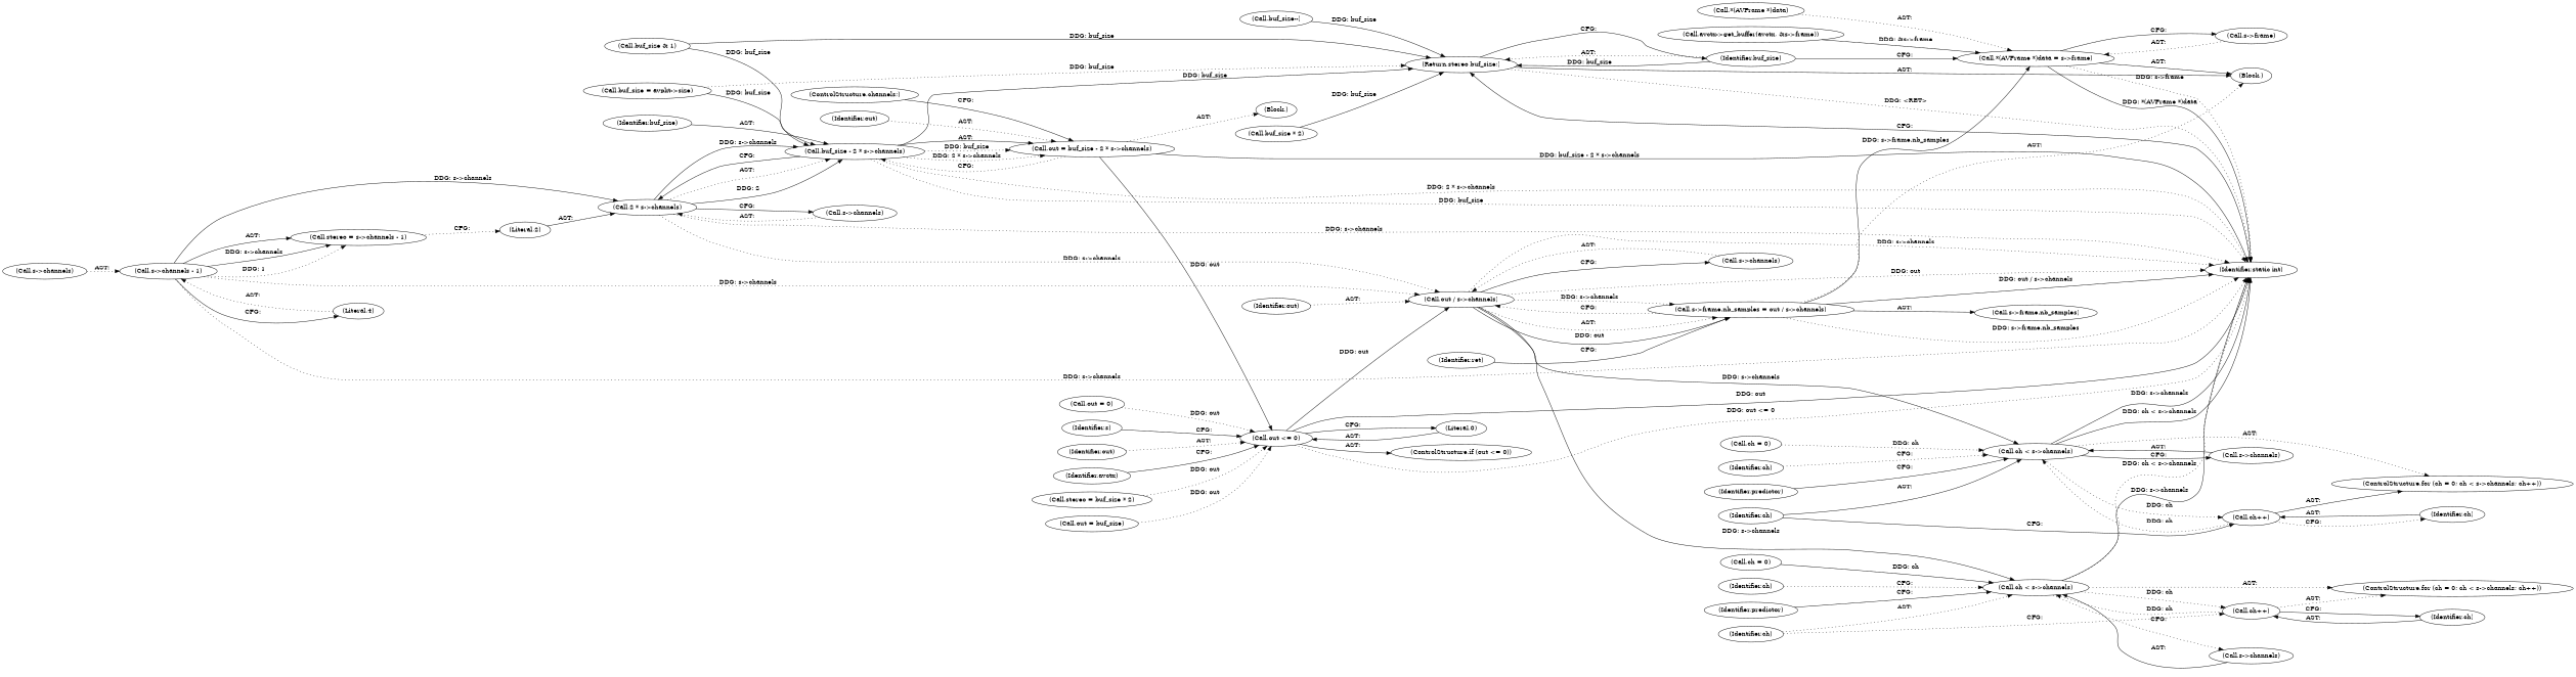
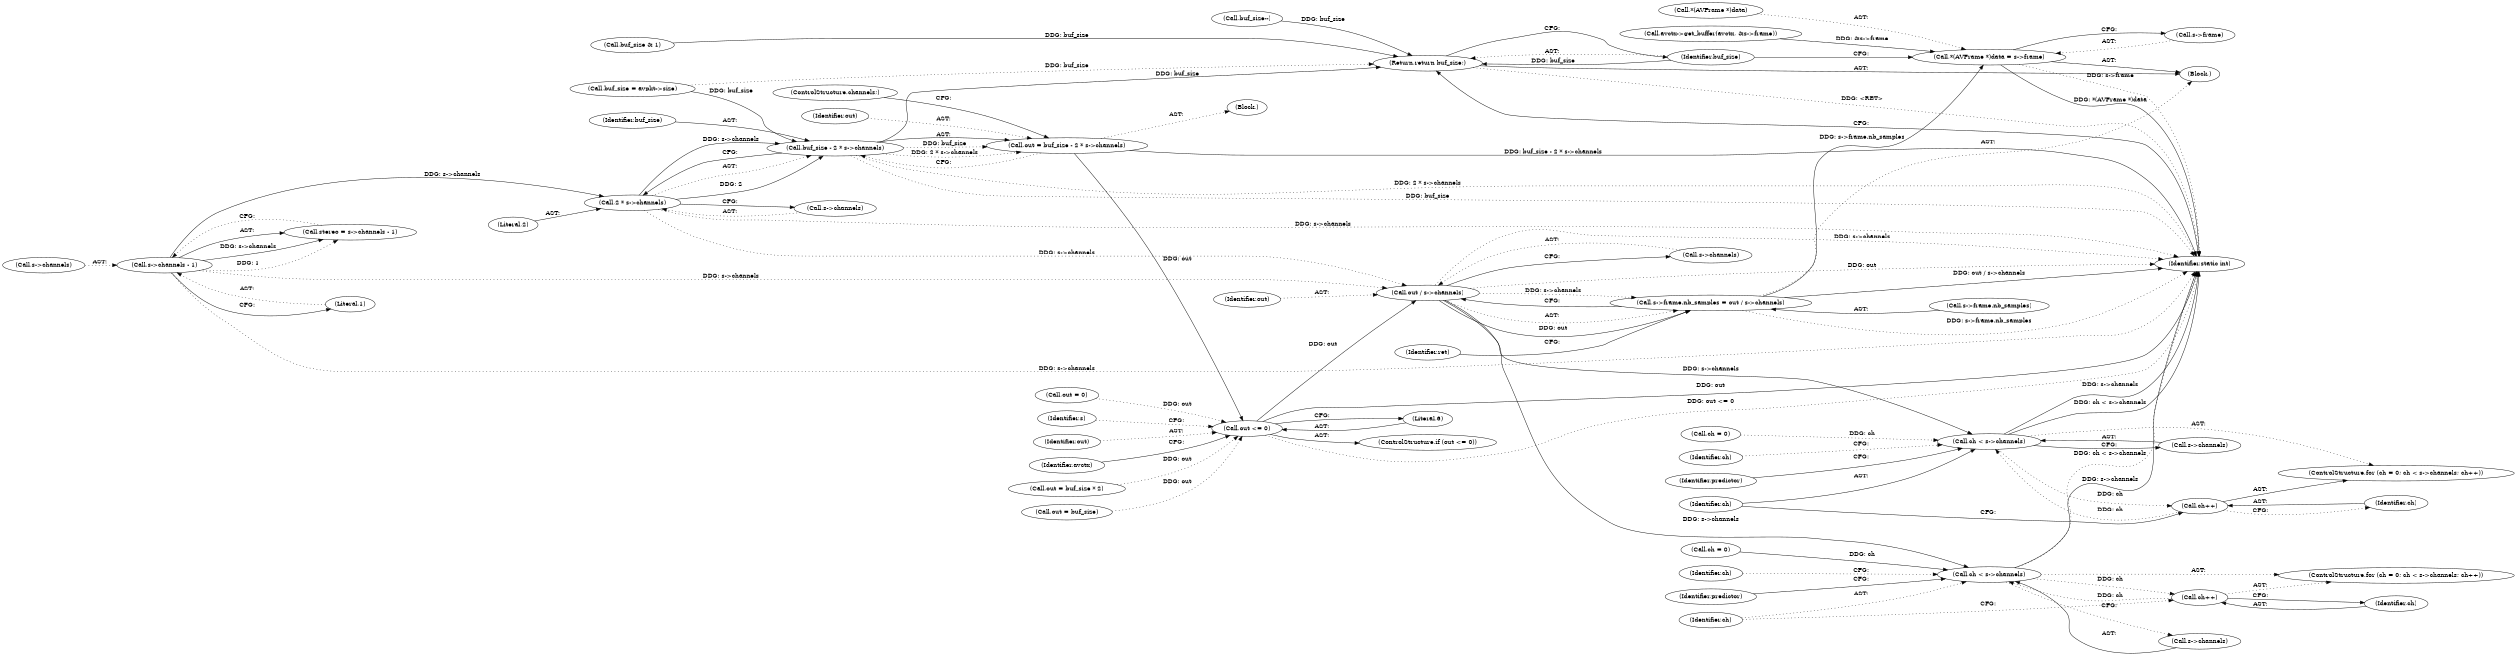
  digraph {
    rankdir=LR
    edge [style=solid]
    n1 [label="(Call,2 * s->channels)"]
    n2 [label="(Call,buf_size - 2 * s->channels)"]
    n3 [label="(Call,out / s->channels)"]
    n4 [label="(Call,s->channels)"]
    n5 [label="(Identifier,static int)"]
    n6 [label="(Call,out = buf_size - 2 * s->channels)"]
-   n7 [label="(Return,stereo buf_size;)"]
+   n7 [label="(Return,return buf_size;)"]
    n8 [label="(Call,s->frame.nb_samples = out / s->channels)"]
    n9 [label="(Call,ch < s->channels)"]
    n10 [label="(Call,ch < s->channels)"]
    n11 [label="(Call,s->channels)"]
    n12 [label="(Call,s->channels - 1)"]
-   n13 [label="(Literal,4)"]
+   n13 [label="(Literal,1)"]
    n14 [label="(Call,stereo = s->channels - 1)"]
    n15 [label="(Call,out <= 0)"]
    n16 [label="(Block,)"]
    n17 [label="(Block,)"]
    n18 [label="(Identifier,buf_size)"]
    n19 [label="(ControlStructure,if (out <= 0))"]
-   n20 [label="(Literal,0)"]
+   n20 [label="(Literal,6)"]
    n21 [label="(Call,*(AVFrame *)data = s->frame)"]
    n22 [label="(Call,ch++)"]
    n23 [label="(ControlStructure,for (ch = 0; ch < s->channels; ch++))"]
    n24 [label="(Call,s->channels)"]
    n25 [label="(Call,ch++)"]
    n26 [label="(Call,s->channels)"]
    n27 [label="(ControlStructure,for (ch = 0; ch < s->channels; ch++))"]
    n28 [label="(Call,s->frame)"]
    n29 [label="(Identifier,ch)"]
    n30 [label="(Identifier,ch)"]
    n31 [label="(Identifier,ch)"]
    n32 [label="(Call,*(AVFrame *)data)"]
    n33 [label="(Identifier,s)"]
    n34 [label="(Identifier,out)"]
    n35 [label="(Call,avctx->get_buffer(avctx, &s->frame))"]
-   n36 [label="(Call,buf_size * 2)"]
    n37 [label="(Identifier,predictor)"]
    n38 [label="(Call,ch = 0)"]
    n39 [label="(Identifier,out)"]
    n40 [label="(ControlStructure,channels;)"]
    n41 [label="(Identifier,avctx)"]
    n42 [label="(Call,buf_size--)"]
    n43 [label="(Identifier,out)"]
    n44 [label="(Identifier,ret)"]
    n45 [label="(Call,buf_size & 1)"]
    n46 [label="(Literal,2)"]
-   n47 [label="(Call,stereo = buf_size * 2)"]
+   n47 [label="(Call,out = buf_size * 2)"]
    n48 [label="(Identifier,ch)"]
    n49 [label="(Call,ch = 0)"]
    n50 [label="(Call,s->frame.nb_samples)"]
    n51 [label="(Identifier,ch)"]
    n52 [label="(Identifier,buf_size)"]
    n53 [label="(Call,out = buf_size)"]
    n54 [label="(Identifier,predictor)"]
    n55 [label="(Call,buf_size = avpkt->size)"]
    n56 [label="(Call,s->channels)"]
    n57 [label="(Call,out = 0)"]
    n58 [label="(Identifier,ch)"]
    n1 -> n2 [label="AST: " style=dotted]
    n1 -> n2 [label="DDG: 2"]
    n1 -> n2 [label="DDG: s->channels"]
    n1 -> n3 [label="DDG: s->channels" style=dotted]
    n1 -> n4 [label="CFG: "]
    n1 -> n5 [label="DDG: s->channels" style=dotted]
    n2 -> n1 [label="CFG: "]
    n2 -> n5 [label="DDG: 2 * s->channels" style=dotted]
    n2 -> n5 [label="DDG: buf_size" style=dotted]
    n2 -> n6 [label="AST: "]
    n2 -> n6 [label="DDG: buf_size" style=dotted]
    n2 -> n6 [label="DDG: 2 * s->channels" style=dotted]
    n2 -> n7 [label="DDG: buf_size"]
    n3 -> n5 [label="DDG: s->channels" style=dotted]
    n3 -> n5 [label="DDG: out" style=dotted]
    n3 -> n8 [label="AST: " style=dotted]
    n3 -> n8 [label="DDG: out"]
    n3 -> n8 [label="DDG: s->channels" style=dotted]
    n3 -> n9 [label="DDG: s->channels"]
    n3 -> n10 [label="DDG: s->channels"]
    n3 -> n11 [label="CFG: "]
    n4 -> n1 [label="AST: " style=dotted]
    n5 -> n7 [label="CFG: "]
    n6 -> n2 [label="CFG: " style=dotted]
    n6 -> n5 [label="DDG: buf_size - 2 * s->channels"]
    n6 -> n15 [label="DDG: out"]
    n6 -> n16 [label="AST: " style=dotted]
    n7 -> n5 [label="DDG: <RET>" style=dotted]
    n7 -> n17 [label="AST: "]
    n7 -> n18 [label="CFG: "]
-   n8 -> n3 [label="CFG: " style=dotted]
+   n8 -> n3 [label="CFG: "]
    n8 -> n5 [label="DDG: out / s->channels"]
    n8 -> n5 [label="DDG: s->frame.nb_samples" style=dotted]
    n8 -> n17 [label="AST: " style=dotted]
    n8 -> n21 [label="DDG: s->frame.nb_samples"]
    n9 -> n5 [label="DDG: s->channels"]
    n9 -> n5 [label="DDG: ch < s->channels"]
    n9 -> n22 [label="DDG: ch" style=dotted]
    n9 -> n23 [label="AST: " style=dotted]
    n9 -> n24 [label="CFG: "]
    n10 -> n5 [label="DDG: ch < s->channels" style=dotted]
    n10 -> n5 [label="DDG: s->channels"]
    n10 -> n25 [label="DDG: ch" style=dotted]
    n10 -> n26 [label="CFG: " style=dotted]
    n10 -> n27 [label="AST: " style=dotted]
    n11 -> n3 [label="AST: " style=dotted]
    n12 -> n1 [label="DDG: s->channels"]
    n12 -> n3 [label="DDG: s->channels" style=dotted]
    n12 -> n5 [label="DDG: s->channels" style=dotted]
    n12 -> n13 [label="CFG: "]
    n12 -> n14 [label="AST: "]
    n12 -> n14 [label="DDG: s->channels"]
    n12 -> n14 [label="DDG: 1" style=dotted]
    n13 -> n12 [label="AST: " style=dotted]
-   n14 -> n46 [label="CFG: " style=dotted]
+   n14 -> n12 [label="CFG: " style=dotted]
    n15 -> n3 [label="DDG: out"]
    n15 -> n5 [label="DDG: out <= 0" style=dotted]
    n15 -> n5 [label="DDG: out"]
    n15 -> n19 [label="AST: "]
    n15 -> n20 [label="CFG: "]
    n18 -> n7 [label="AST: " style=dotted]
    n18 -> n7 [label="DDG: buf_size"]
    n18 -> n21 [label="CFG: "]
    n20 -> n15 [label="AST: "]
    n21 -> n5 [label="DDG: *(AVFrame *)data"]
    n21 -> n5 [label="DDG: s->frame" style=dotted]
    n21 -> n17 [label="AST: "]
    n21 -> n28 [label="CFG: "]
    n22 -> n9 [label="DDG: ch" style=dotted]
    n22 -> n23 [label="AST: "]
    n22 -> n29 [label="CFG: " style=dotted]
    n24 -> n9 [label="AST: "]
    n25 -> n10 [label="DDG: ch" style=dotted]
    n25 -> n27 [label="AST: " style=dotted]
    n25 -> n30 [label="CFG: "]
    n26 -> n10 [label="AST: "]
    n28 -> n21 [label="AST: " style=dotted]
    n29 -> n22 [label="AST: "]
    n30 -> n25 [label="AST: "]
    n31 -> n10 [label="CFG: " style=dotted]
    n32 -> n21 [label="AST: " style=dotted]
-   n33 -> n15 [label="CFG: "]
+   n33 -> n15 [label="CFG: " style=dotted]
    n34 -> n6 [label="AST: " style=dotted]
    n35 -> n21 [label="DDG: &s->frame"]
-   n36 -> n7 [label="DDG: buf_size"]
    n37 -> n10 [label="CFG: "]
    n38 -> n10 [label="DDG: ch"]
    n39 -> n15 [label="AST: " style=dotted]
    n40 -> n6 [label="CFG: "]
    n41 -> n15 [label="CFG: "]
    n42 -> n7 [label="DDG: buf_size"]
    n43 -> n3 [label="AST: " style=dotted]
    n44 -> n8 [label="CFG: "]
-   n45 -> n2 [label="DDG: buf_size"]
    n45 -> n7 [label="DDG: buf_size"]
    n46 -> n1 [label="AST: "]
    n47 -> n15 [label="DDG: out" style=dotted]
    n48 -> n9 [label="AST: "]
    n48 -> n22 [label="CFG: "]
    n49 -> n9 [label="DDG: ch" style=dotted]
-   n8 -> n50 [label="AST: "]
+   n50 -> n8 [label="AST: "]
    n51 -> n9 [label="CFG: " style=dotted]
    n52 -> n2 [label="AST: "]
    n53 -> n15 [label="DDG: out" style=dotted]
    n54 -> n9 [label="CFG: "]
    n55 -> n2 [label="DDG: buf_size"]
    n55 -> n7 [label="DDG: buf_size" style=dotted]
    n56 -> n12 [label="AST: " style=dotted]
    n57 -> n15 [label="DDG: out" style=dotted]
    n58 -> n10 [label="AST: " style=dotted]
    n58 -> n25 [label="CFG: " style=dotted]
  }
